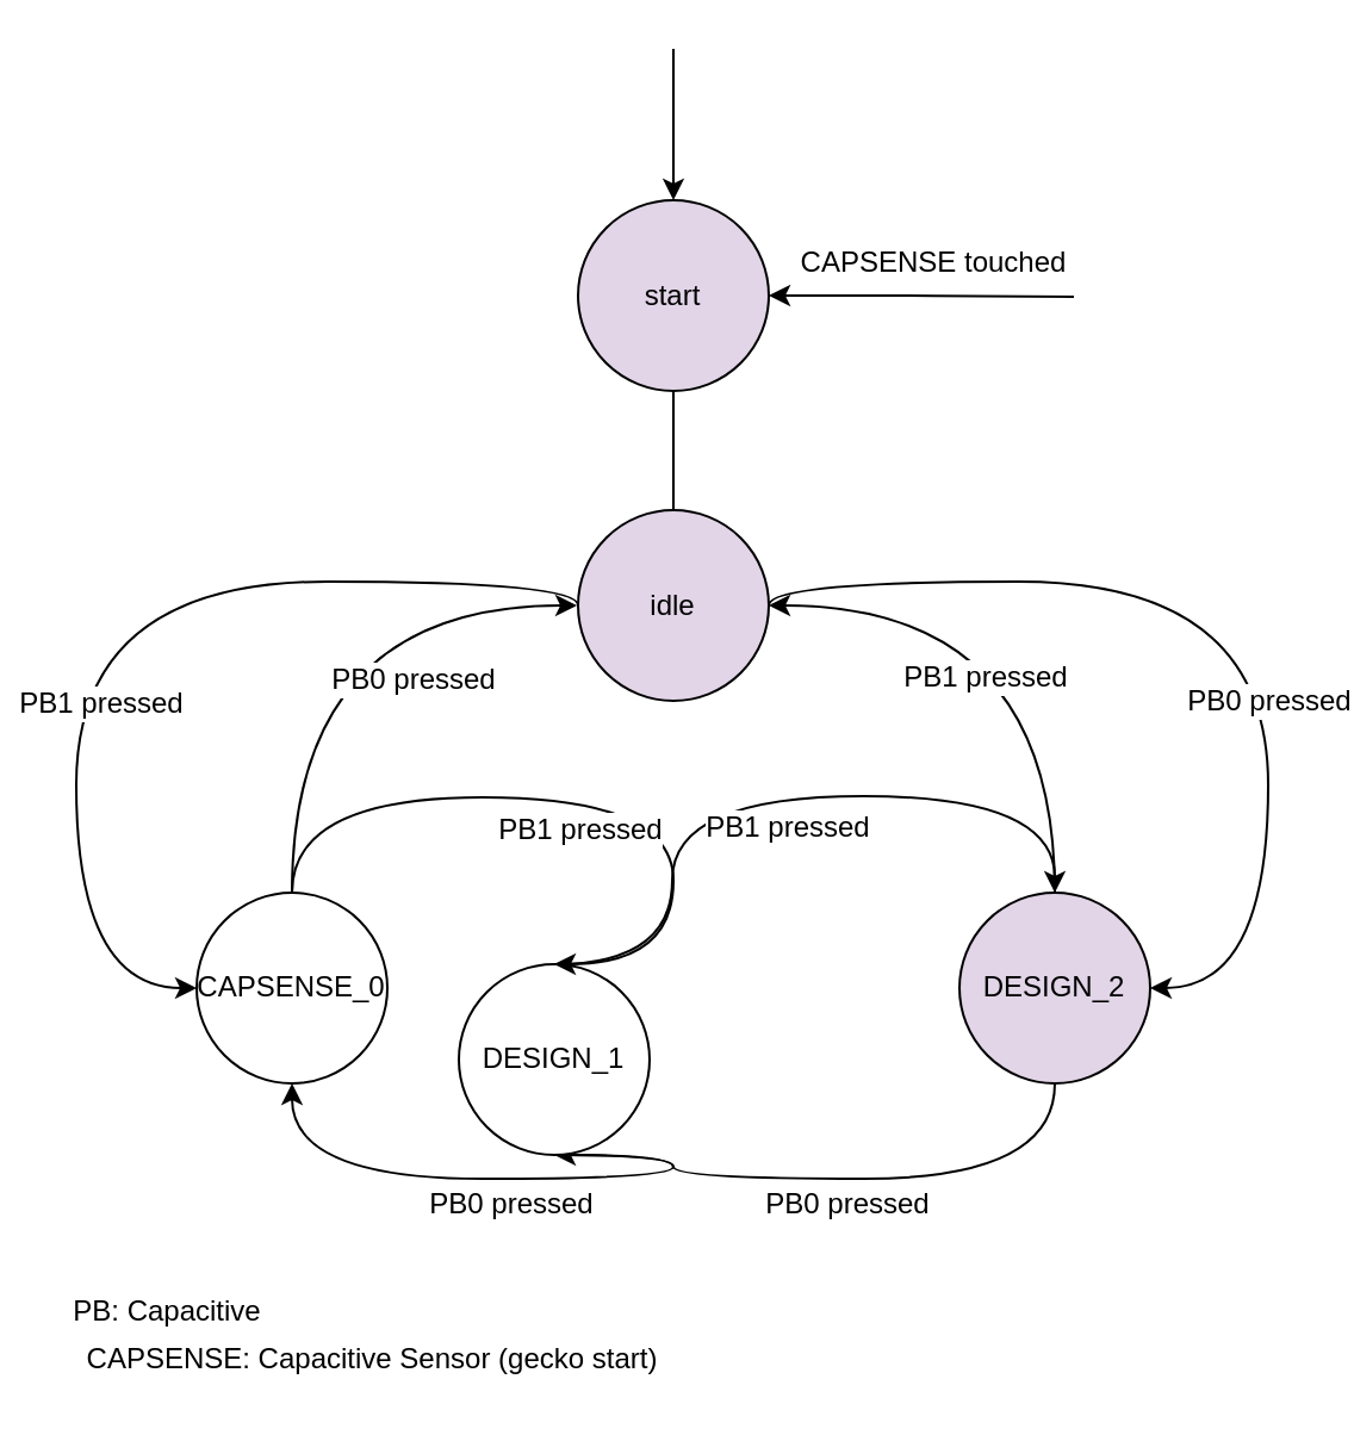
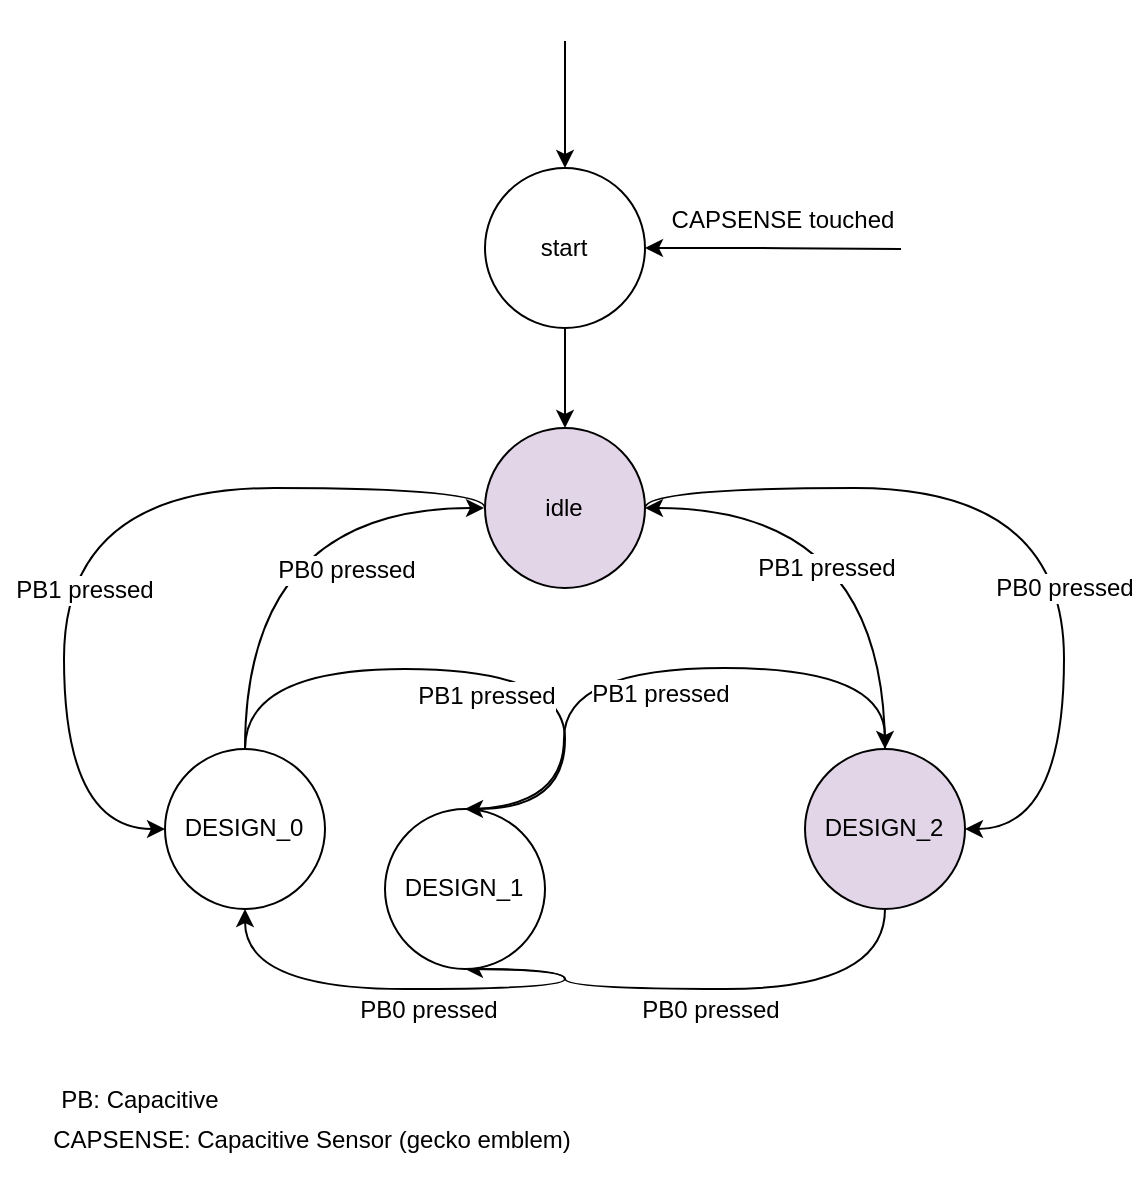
  <mxCell id="0" />
  <mxCell id="1" parent="0" />
  <mxCell id="2" style="edgeStyle=orthogonalEdgeStyle;rounded=1;orthogonalLoop=1;jettySize=auto;html=1;exitX=1;exitY=0.5;exitDx=0;exitDy=0;startArrow=classic;startFill=1;endArrow=none;endFill=0;" parent="1" source="5" edge="1"><mxGeometry relative="1" as="geometry"><mxPoint x="450" y="124" as="targetPoint" /><Array as="points"><mxPoint x="381.5" y="123.5" /></Array></mxGeometry></mxCell>
  <mxCell id="3" value="CAPSENSE touched" style="text;html=1;resizable=0;points=[];align=center;verticalAlign=middle;labelBackgroundColor=#ffffff;" parent="2" vertex="1" connectable="0"><mxGeometry x="0.228" y="4" relative="1" as="geometry"><mxPoint x="-11" y="-10" as="offset" /></mxGeometry></mxCell>
- <mxCell id="4" style="edgeStyle=orthogonalEdgeStyle;rounded=1;orthogonalLoop=1;jettySize=auto;html=1;exitX=0.5;exitY=1;exitDx=0;exitDy=0;entryX=0.5;entryY=0;entryDx=0;entryDy=0;startArrow=none;startFill=0;endArrow=none;endFill=1;" parent="1" source="5" target="10" edge="1"><mxGeometry relative="1" as="geometry" /></mxCell>
- <mxCell id="5" value="start" style="ellipse;whiteSpace=wrap;html=1;aspect=fixed;fillColor=#e1d5e7;" parent="1" vertex="1"><mxGeometry x="242" y="83.5" width="80" height="80" as="geometry" /></mxCell>
+ <mxCell id="4" style="edgeStyle=orthogonalEdgeStyle;rounded=1;orthogonalLoop=1;jettySize=auto;html=1;exitX=0.5;exitY=1;exitDx=0;exitDy=0;entryX=0.5;entryY=0;entryDx=0;entryDy=0;startArrow=none;startFill=0;endArrow=classic;endFill=1;" parent="1" source="5" target="10" edge="1"><mxGeometry relative="1" as="geometry" /></mxCell>
+ <mxCell id="5" value="start" style="ellipse;whiteSpace=wrap;html=1;aspect=fixed;" parent="1" vertex="1"><mxGeometry x="242" y="83.5" width="80" height="80" as="geometry" /></mxCell>
  <mxCell id="6" style="edgeStyle=orthogonalEdgeStyle;curved=1;rounded=1;orthogonalLoop=1;jettySize=auto;html=1;exitX=0;exitY=0.5;exitDx=0;exitDy=0;entryX=0;entryY=0.5;entryDx=0;entryDy=0;startArrow=none;startFill=0;endArrow=classic;endFill=1;" parent="1" source="10" target="25" edge="1"><mxGeometry relative="1" as="geometry"><Array as="points"><mxPoint x="241.5" y="243.5" /><mxPoint x="31.5" y="243.5" /><mxPoint x="31.5" y="414.5" /></Array></mxGeometry></mxCell>
  <mxCell id="7" value="PB1 pressed" style="text;html=1;resizable=0;points=[];align=center;verticalAlign=middle;labelBackgroundColor=#ffffff;" parent="6" vertex="1" connectable="0"><mxGeometry x="-0.226" y="19" relative="1" as="geometry"><mxPoint x="-39.5" y="31.5" as="offset" /></mxGeometry></mxCell>
  <mxCell id="8" style="edgeStyle=orthogonalEdgeStyle;curved=1;rounded=1;orthogonalLoop=1;jettySize=auto;html=1;exitX=1;exitY=0.5;exitDx=0;exitDy=0;entryX=1;entryY=0.5;entryDx=0;entryDy=0;startArrow=none;startFill=0;endArrow=classic;endFill=1;" parent="1" source="10" target="15" edge="1"><mxGeometry relative="1" as="geometry"><Array as="points"><mxPoint x="321.5" y="243.5" /><mxPoint x="531.5" y="243.5" /><mxPoint x="531.5" y="414.5" /></Array></mxGeometry></mxCell>
  <mxCell id="9" value="PB0 pressed" style="text;html=1;resizable=0;points=[];align=center;verticalAlign=middle;labelBackgroundColor=#ffffff;" parent="8" vertex="1" connectable="0"><mxGeometry x="0.614" y="1" relative="1" as="geometry"><mxPoint x="-1" y="-85.5" as="offset" /></mxGeometry></mxCell>
  <mxCell id="10" value="idle" style="ellipse;whiteSpace=wrap;html=1;aspect=fixed;fillColor=#e1d5e7;" parent="1" vertex="1"><mxGeometry x="242" y="213.5" width="80" height="80" as="geometry" /></mxCell>
  <mxCell id="11" style="edgeStyle=orthogonalEdgeStyle;curved=1;rounded=1;orthogonalLoop=1;jettySize=auto;html=1;exitX=0.5;exitY=1;exitDx=0;exitDy=0;entryX=0.5;entryY=1;entryDx=0;entryDy=0;startArrow=none;startFill=0;endArrow=classic;endFill=1;" parent="1" source="15" target="20" edge="1"><mxGeometry relative="1" as="geometry"><Array as="points"><mxPoint x="442" y="494" /><mxPoint x="282" y="494" /></Array></mxGeometry></mxCell>
  <mxCell id="12" value="PB0 pressed" style="text;html=1;resizable=0;points=[];align=center;verticalAlign=middle;labelBackgroundColor=#ffffff;" parent="11" vertex="1" connectable="0"><mxGeometry x="-0.219" y="-2" relative="1" as="geometry"><mxPoint x="-26" y="12.5" as="offset" /></mxGeometry></mxCell>
  <mxCell id="13" style="edgeStyle=orthogonalEdgeStyle;curved=1;rounded=1;orthogonalLoop=1;jettySize=auto;html=1;exitX=0.5;exitY=0;exitDx=0;exitDy=0;entryX=1;entryY=0.5;entryDx=0;entryDy=0;startArrow=none;startFill=0;endArrow=classic;endFill=1;" parent="1" source="15" target="10" edge="1"><mxGeometry relative="1" as="geometry" /></mxCell>
  <mxCell id="14" value="PB1 pressed" style="text;html=1;resizable=0;points=[];align=center;verticalAlign=middle;labelBackgroundColor=#ffffff;" parent="13" vertex="1" connectable="0"><mxGeometry x="-0.332" y="20" relative="1" as="geometry"><mxPoint x="-10" y="-10.5" as="offset" /></mxGeometry></mxCell>
  <mxCell id="15" value="DESIGN_2" style="ellipse;whiteSpace=wrap;html=1;aspect=fixed;fillColor=#e1d5e7;" parent="1" vertex="1"><mxGeometry x="402" y="374" width="80" height="80" as="geometry" /></mxCell>
  <mxCell id="16" style="edgeStyle=orthogonalEdgeStyle;curved=1;rounded=1;orthogonalLoop=1;jettySize=auto;html=1;exitX=0.5;exitY=1;exitDx=0;exitDy=0;entryX=0.5;entryY=1;entryDx=0;entryDy=0;startArrow=none;startFill=0;endArrow=classic;endFill=1;" parent="1" source="20" target="25" edge="1"><mxGeometry relative="1" as="geometry"><Array as="points"><mxPoint x="282" y="494" /><mxPoint x="122" y="494" /></Array></mxGeometry></mxCell>
  <mxCell id="17" value="PB0 pressed" style="text;html=1;resizable=0;points=[];align=center;verticalAlign=middle;labelBackgroundColor=#ffffff;" parent="16" vertex="1" connectable="0"><mxGeometry x="-0.149" y="1" relative="1" as="geometry"><mxPoint x="-17.5" y="9" as="offset" /></mxGeometry></mxCell>
  <mxCell id="18" style="edgeStyle=orthogonalEdgeStyle;curved=1;rounded=1;orthogonalLoop=1;jettySize=auto;html=1;exitX=0.5;exitY=0;exitDx=0;exitDy=0;entryX=0.5;entryY=0;entryDx=0;entryDy=0;startArrow=none;startFill=0;endArrow=classic;endFill=1;" parent="1" source="20" target="15" edge="1"><mxGeometry relative="1" as="geometry"><Array as="points"><mxPoint x="281.5" y="333.5" /><mxPoint x="441.5" y="333.5" /></Array></mxGeometry></mxCell>
  <mxCell id="19" value="PB1 pressed" style="text;html=1;resizable=0;points=[];align=center;verticalAlign=middle;labelBackgroundColor=#ffffff;" parent="18" vertex="1" connectable="0"><mxGeometry x="0.091" y="6" relative="1" as="geometry"><mxPoint x="-7.5" y="19" as="offset" /></mxGeometry></mxCell>
  <mxCell id="20" value="DESIGN_1" style="ellipse;whiteSpace=wrap;html=1;aspect=fixed;" parent="1" vertex="1"><mxGeometry x="192" y="404" width="80" height="80" as="geometry" /></mxCell>
  <mxCell id="21" style="edgeStyle=orthogonalEdgeStyle;curved=1;rounded=1;orthogonalLoop=1;jettySize=auto;html=1;exitX=0.5;exitY=0;exitDx=0;exitDy=0;startArrow=none;startFill=0;endArrow=classic;endFill=1;" parent="1" source="25" edge="1"><mxGeometry relative="1" as="geometry"><mxPoint x="241.5" y="253.5" as="targetPoint" /><Array as="points"><mxPoint x="121.5" y="253.5" /></Array></mxGeometry></mxCell>
  <mxCell id="22" value="PB0 pressed" style="text;html=1;resizable=0;points=[];align=center;verticalAlign=middle;labelBackgroundColor=#ffffff;" parent="21" vertex="1" connectable="0"><mxGeometry x="-0.489" y="-21" relative="1" as="geometry"><mxPoint x="29" y="-29" as="offset" /></mxGeometry></mxCell>
  <mxCell id="23" style="edgeStyle=orthogonalEdgeStyle;curved=1;rounded=1;orthogonalLoop=1;jettySize=auto;html=1;exitX=0.5;exitY=0;exitDx=0;exitDy=0;entryX=0.5;entryY=0;entryDx=0;entryDy=0;startArrow=none;startFill=0;endArrow=classic;endFill=1;" parent="1" source="25" target="20" edge="1"><mxGeometry relative="1" as="geometry"><Array as="points"><mxPoint x="122" y="334" /><mxPoint x="282" y="334" /></Array></mxGeometry></mxCell>
  <mxCell id="24" value="PB1 pressed" style="text;html=1;resizable=0;points=[];align=center;verticalAlign=middle;labelBackgroundColor=#ffffff;" parent="23" vertex="1" connectable="0"><mxGeometry x="-0.119" y="1" relative="1" as="geometry"><mxPoint x="19" y="14.5" as="offset" /></mxGeometry></mxCell>
- <mxCell id="25" value="CAPSENSE_0" style="ellipse;whiteSpace=wrap;html=1;aspect=fixed;" parent="1" vertex="1"><mxGeometry x="82" y="374" width="80" height="80" as="geometry" /></mxCell>
+ <mxCell id="25" value="DESIGN_0" style="ellipse;whiteSpace=wrap;html=1;aspect=fixed;" parent="1" vertex="1"><mxGeometry x="82" y="374" width="80" height="80" as="geometry" /></mxCell>
  <mxCell id="26" value="PB: Capacitive" style="text;html=1;strokeColor=none;fillColor=none;align=center;verticalAlign=middle;whiteSpace=wrap;rounded=0;" parent="1" vertex="1"><mxGeometry x="20" y="540" width="100" height="20" as="geometry" /></mxCell>
- <mxCell id="27" value="CAPSENSE: Capacitive Sensor (gecko start)" style="text;html=1;strokeColor=none;fillColor=none;align=center;verticalAlign=middle;whiteSpace=wrap;rounded=0;" parent="1" vertex="1"><mxGeometry x="22" y="560" width="268" height="20" as="geometry" /></mxCell>
+ <mxCell id="27" value="CAPSENSE: Capacitive Sensor (gecko emblem)" style="text;html=1;strokeColor=none;fillColor=none;align=center;verticalAlign=middle;whiteSpace=wrap;rounded=0;" parent="1" vertex="1"><mxGeometry x="22" y="560" width="268" height="20" as="geometry" /></mxCell>
  <mxCell id="28" style="edgeStyle=orthogonalEdgeStyle;rounded=1;orthogonalLoop=1;jettySize=auto;html=1;exitX=0.5;exitY=0;exitDx=0;exitDy=0;startArrow=classic;startFill=1;endArrow=none;endFill=0;" edge="1" parent="1" source="5"><mxGeometry relative="1" as="geometry"><mxPoint x="282" y="20" as="targetPoint" /><Array as="points"><mxPoint x="282" y="50" /><mxPoint x="282" y="50" /></Array><mxPoint x="332" y="134" as="sourcePoint" /></mxGeometry></mxCell>
